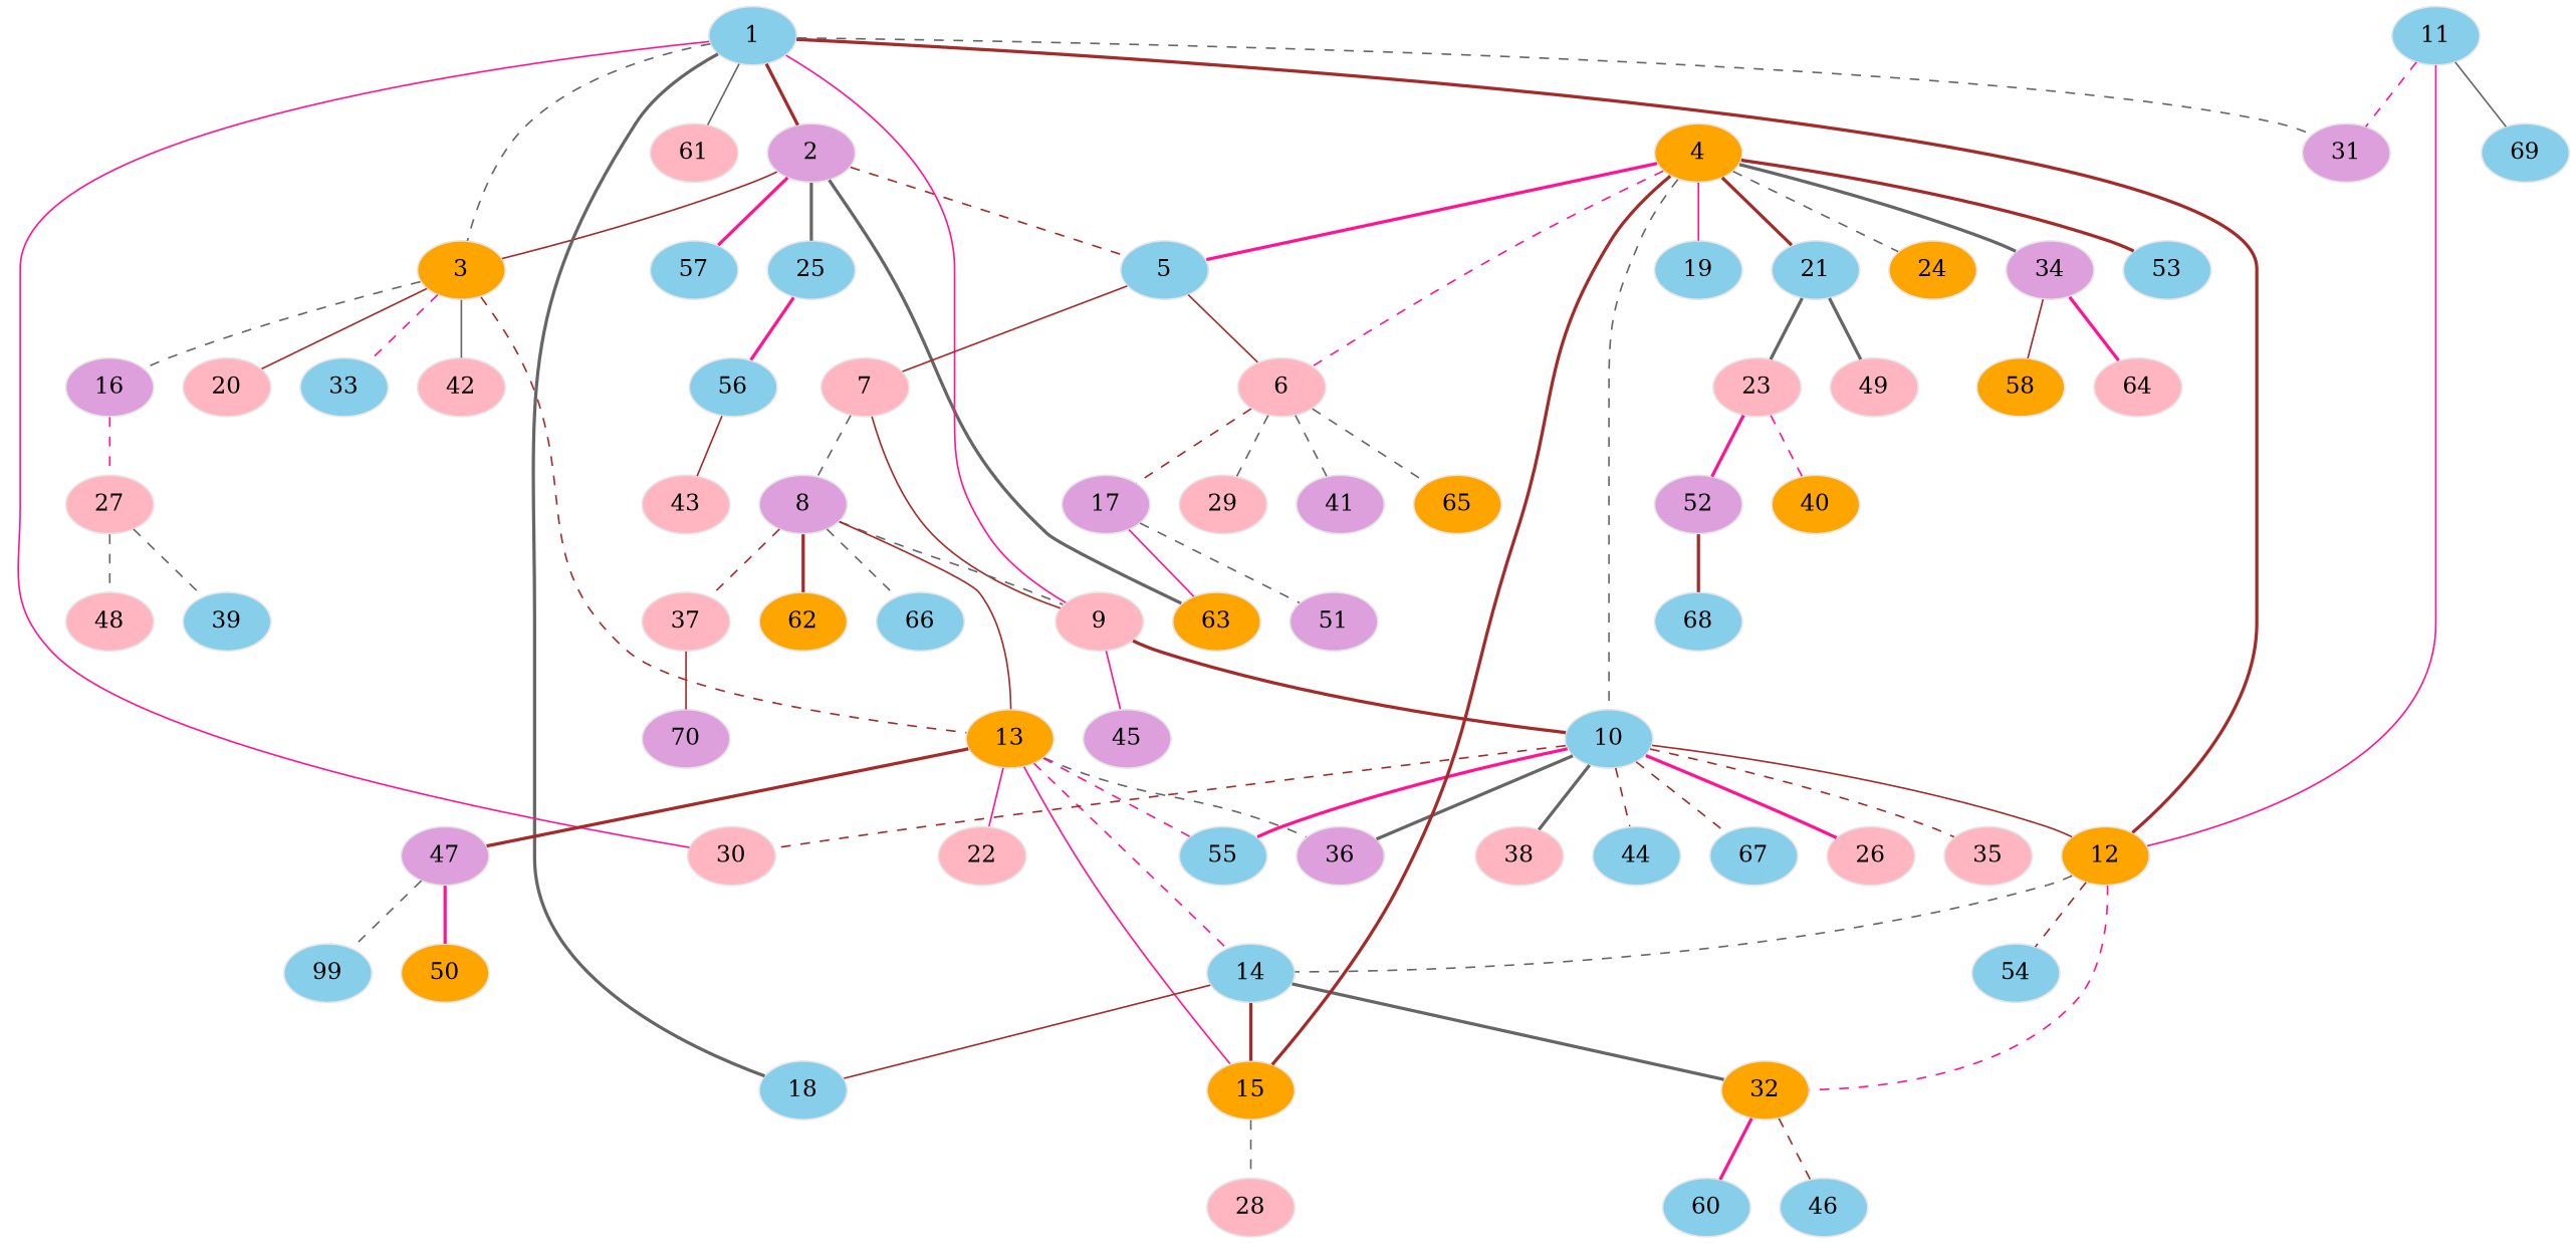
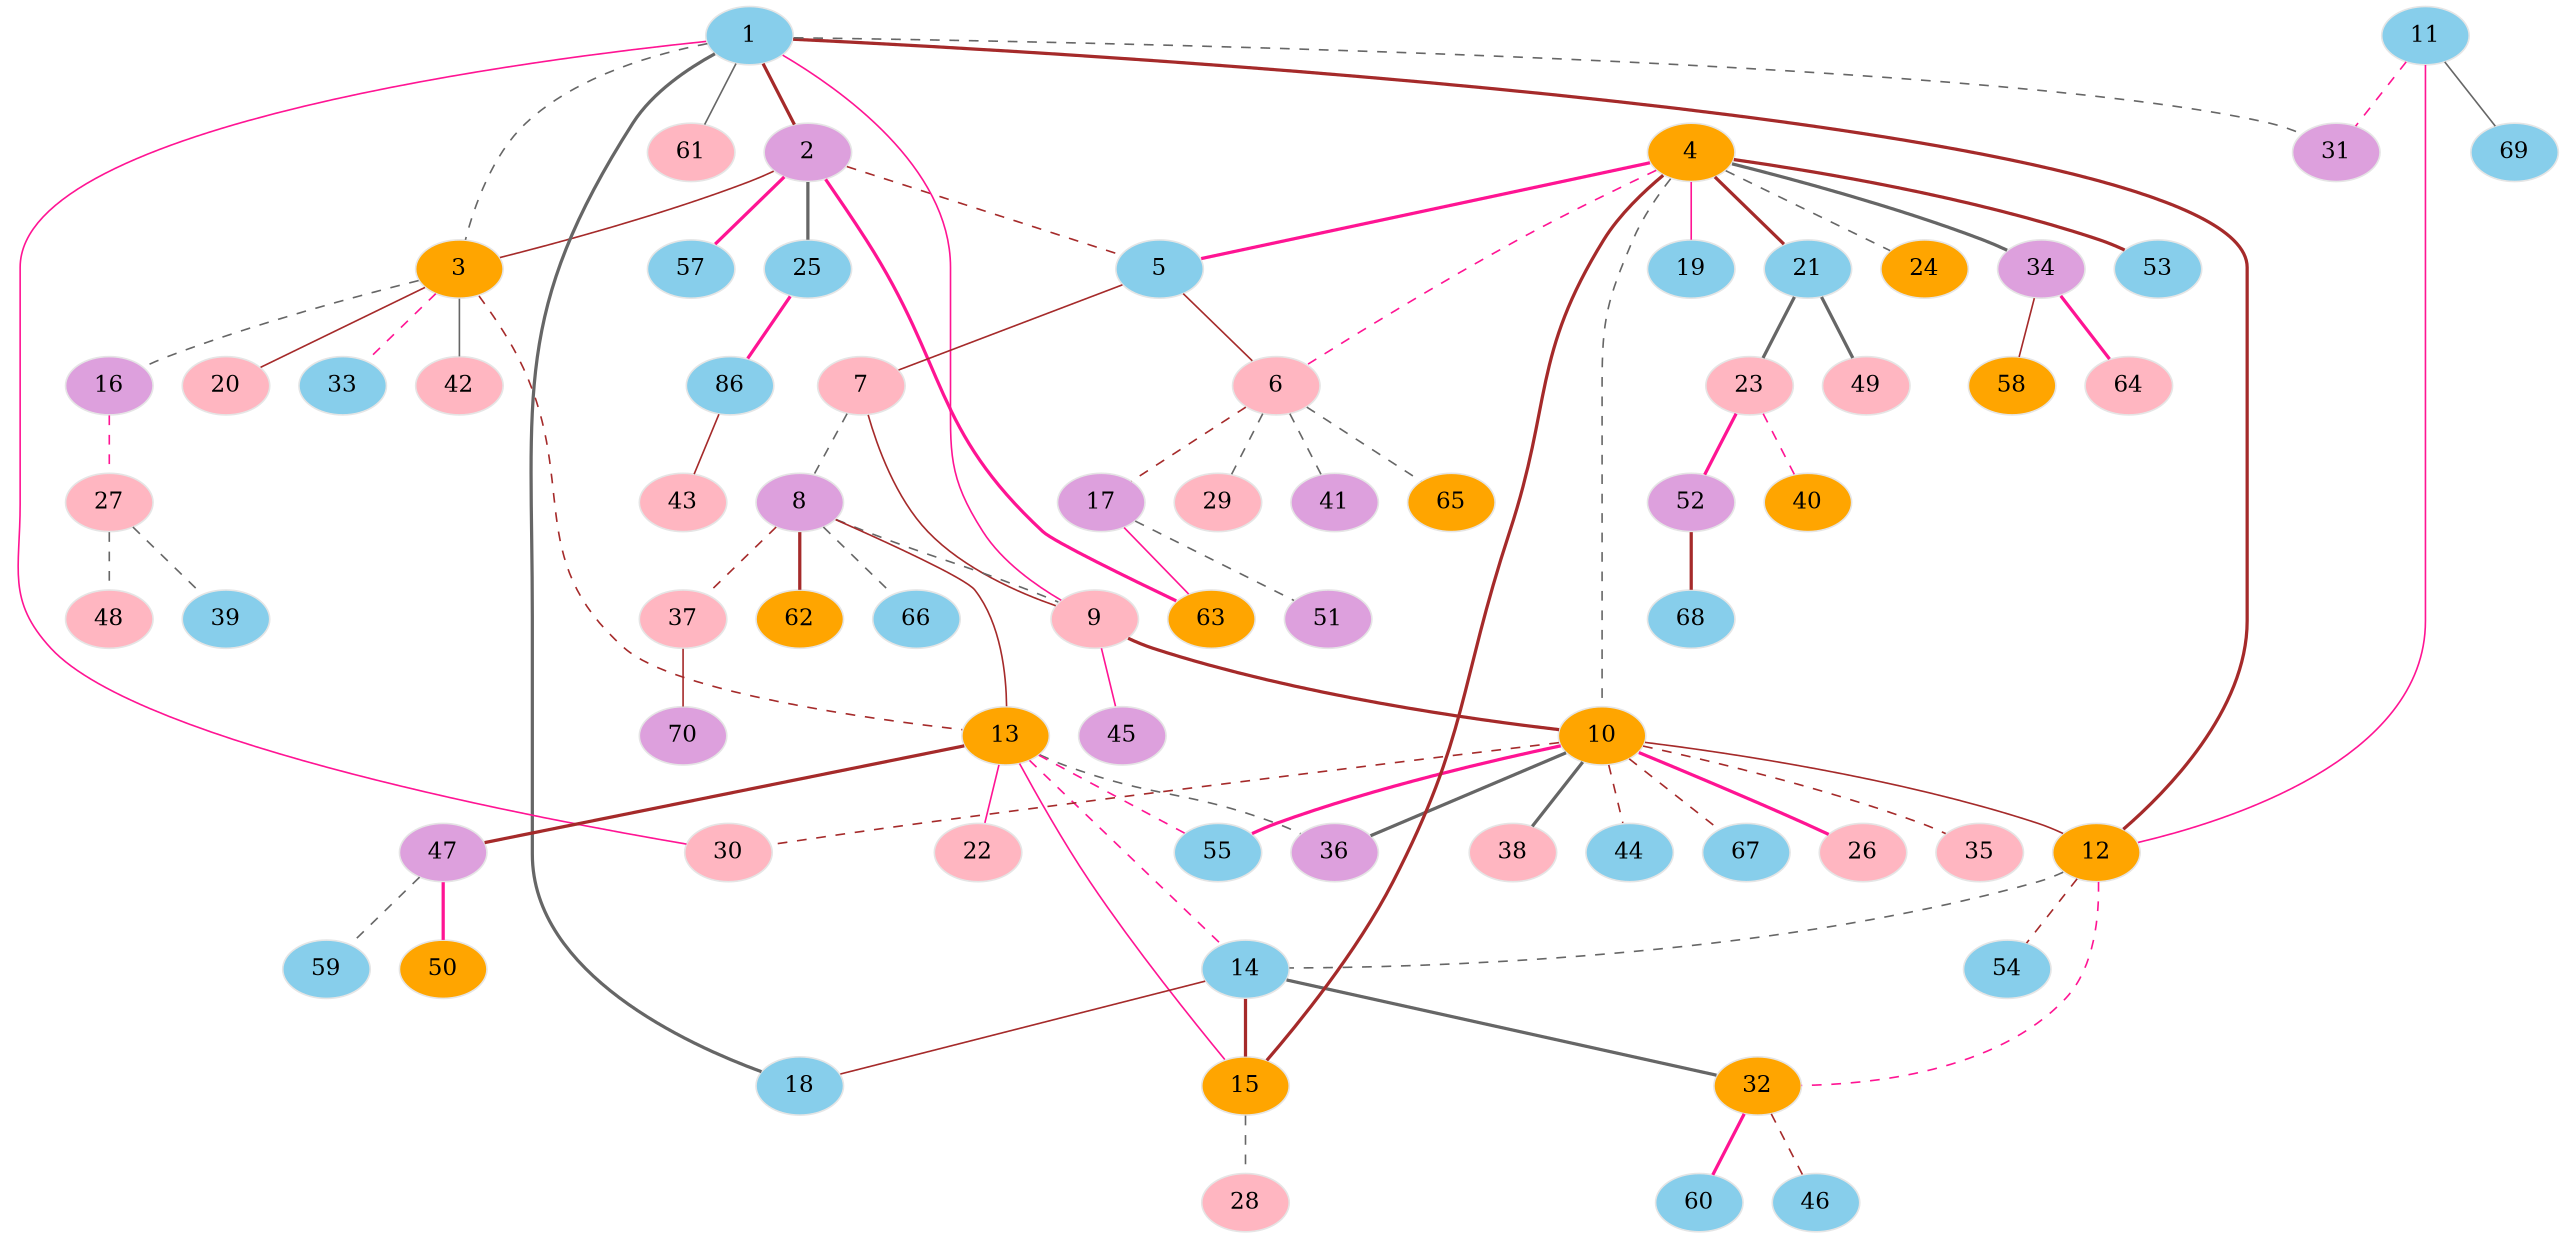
  graph {
    node [color=gray90 fillcolor=skyblue style=filled]
    edge [color=brown style=dashed]
    2 [fillcolor=plum]
    1
    3 [fillcolor=orange]
    9 [fillcolor=lightpink]
    12 [fillcolor=orange]
    18
    30 [fillcolor=lightpink]
    31 [fillcolor=plum]
    61 [fillcolor=lightpink]
    5
    25
    57
    63 [fillcolor=orange]
    13 [fillcolor=orange]
    16 [fillcolor=plum]
    20 [fillcolor=lightpink]
    33
    42 [fillcolor=lightpink]
-   10
+   10 [fillcolor=orange]
    45 [fillcolor=plum]
    14
    32 [fillcolor=orange]
    54
    6 [fillcolor=lightpink]
    7 [fillcolor=lightpink]
-   56
+   56 [label=86]
    15 [fillcolor=orange]
    36 [fillcolor=plum]
    55
    22 [fillcolor=lightpink]
    47 [fillcolor=plum]
    27 [fillcolor=lightpink]
    4 [fillcolor=orange]
    19
    21
    24 [fillcolor=orange]
    34 [fillcolor=plum]
    53
    17 [fillcolor=plum]
    29 [fillcolor=lightpink]
    41 [fillcolor=plum]
    65 [fillcolor=orange]
    26 [fillcolor=lightpink]
    35 [fillcolor=lightpink]
    38 [fillcolor=lightpink]
    44
    67
    28 [fillcolor=lightpink]
    23 [fillcolor=lightpink]
    49 [fillcolor=lightpink]
    58 [fillcolor=orange]
    64 [fillcolor=lightpink]
    8 [fillcolor=plum]
    51 [fillcolor=plum]
    37 [fillcolor=lightpink]
    62 [fillcolor=orange]
    66
    70 [fillcolor=plum]
    43 [fillcolor=lightpink]
    11
    69
    46
    60
    50 [fillcolor=orange]
-   59 [label=99]
+   59
    39
    48 [fillcolor=lightpink]
    40 [fillcolor=orange]
    52 [fillcolor=plum]
    68
    2 -- 3 [style=solid]
    2 -- 5
    2 -- 25 [color=gray40 style=bold]
    2 -- 57 [color=deeppink style=bold]
-   2 -- 63 [color=gray40 style=bold]
+   2 -- 63 [color=deeppink style=bold]
    1 -- 2 [style=bold]
    1 -- 3 [color=gray40]
    1 -- 9 [color=deeppink style=solid]
    1 -- 12 [style=bold]
    1 -- 18 [color=gray40 style=bold]
    1 -- 30 [color=deeppink style=solid]
    1 -- 31 [color=gray40]
    1 -- 61 [color=gray40 style=solid]
    3 -- 13
    3 -- 16 [color=gray40]
    3 -- 20 [style=solid]
    3 -- 33 [color=deeppink]
    3 -- 42 [color=gray40 style=solid]
    9 -- 10 [style=bold]
    9 -- 45 [color=deeppink style=solid]
    12 -- 14 [color=gray40]
    12 -- 32 [color=deeppink]
    12 -- 54
    5 -- 6 [style=solid]
    5 -- 7 [style=solid]
    25 -- 56 [color=deeppink style=bold]
    13 -- 14 [color=deeppink]
    13 -- 15 [color=deeppink style=solid]
    13 -- 36 [color=gray40]
    13 -- 55 [color=deeppink]
    13 -- 22 [color=deeppink style=solid]
    13 -- 47 [style=bold]
    16 -- 27 [color=deeppink]
    10 -- 12 [style=solid]
    10 -- 30
    10 -- 36 [color=gray40 style=bold]
    10 -- 55 [color=deeppink style=bold]
    10 -- 26 [color=deeppink style=bold]
    10 -- 35
    10 -- 38 [color=gray40 style=bold]
    10 -- 44
    10 -- 67
    14 -- 18 [style=solid]
    14 -- 32 [color=gray40 style=bold]
    14 -- 15 [style=bold]
    32 -- 46
    32 -- 60 [color=deeppink style=bold]
    6 -- 17
    6 -- 29 [color=gray40]
    6 -- 41 [color=gray40]
    6 -- 65 [color=gray40]
    7 -- 9 [style=solid]
    7 -- 8 [color=gray40]
    56 -- 43 [style=solid]
    15 -- 28 [color=gray40]
    47 -- 50 [color=deeppink style=bold]
    47 -- 59 [color=gray40]
    27 -- 39 [color=gray40]
    27 -- 48 [color=gray40]
    4 -- 5 [color=deeppink style=bold]
    4 -- 10 [color=gray40]
    4 -- 6 [color=deeppink]
    4 -- 15 [style=bold]
    4 -- 19 [color=deeppink style=solid]
    4 -- 21 [style=bold]
    4 -- 24 [color=gray40]
    4 -- 34 [color=gray40 style=bold]
    4 -- 53 [style=bold]
    21 -- 23 [color=gray40 style=bold]
    21 -- 49 [color=gray40 style=bold]
    34 -- 58 [style=solid]
    34 -- 64 [color=deeppink style=bold]
    17 -- 63 [color=deeppink style=solid]
    17 -- 51 [color=gray40]
    23 -- 40 [color=deeppink]
    23 -- 52 [color=deeppink style=bold]
    8 -- 9 [color=gray40]
    8 -- 13 [style=solid]
    8 -- 37
    8 -- 62 [style=bold]
    8 -- 66 [color=gray40]
    37 -- 70 [style=solid]
    11 -- 12 [color=deeppink style=solid]
    11 -- 31 [color=deeppink]
    11 -- 69 [color=gray40 style=solid]
    52 -- 68 [style=bold]
  }
